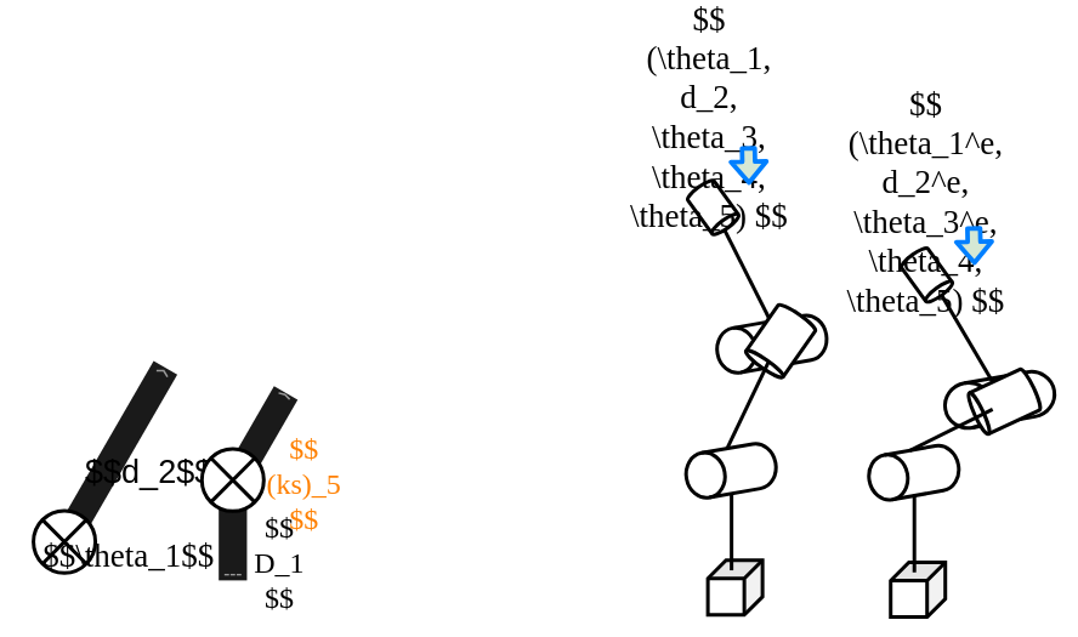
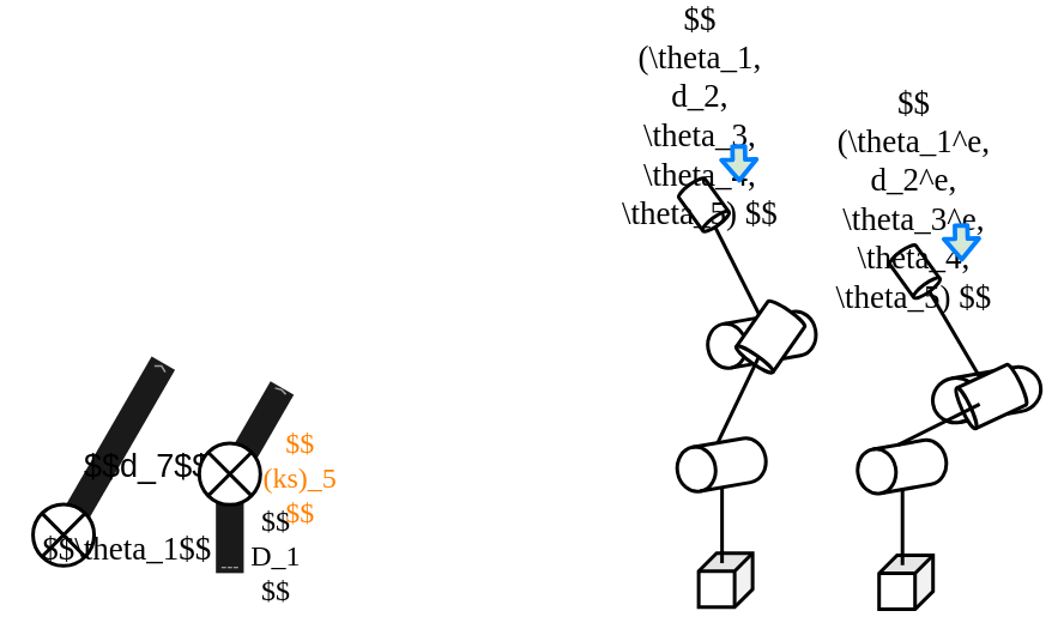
  <mxCell id="0" />
  <mxCell id="1" parent="0" />
  <mxCell id="2" value="" style="shape=cylinder3;whiteSpace=wrap;html=1;boundedLbl=1;backgroundOutline=1;size=21.244;fontColor=#66FF66;strokeWidth=4;fontSize=32;rotation=-100;" parent="1" vertex="1"><mxGeometry x="777.58" y="374.13" width="49.73" height="99.33" as="geometry" /></mxCell>
  <mxCell id="3" value="" style="shape=cylinder3;whiteSpace=wrap;html=1;boundedLbl=1;backgroundOutline=1;size=21.244;fontColor=#66FF66;strokeWidth=4;fontSize=32;rotation=-100;" parent="1" vertex="1"><mxGeometry x="822.43" y="224" width="49.73" height="121.31" as="geometry" /></mxCell>
  <mxCell id="4" value="" style="shape=cylinder3;whiteSpace=wrap;html=1;boundedLbl=1;backgroundOutline=1;size=4.905;fontColor=#66FF66;strokeWidth=4;fontSize=32;rotation=-145;" parent="1" vertex="1"><mxGeometry x="832" y="245.69" width="49.73" height="71.31" as="geometry" /></mxCell>
  <mxCell id="5" value="" style="endArrow=none;html=1;fontColor=#66FF66;strokeColor=#000000;strokeWidth=4;fontSize=32;entryX=0.085;entryY=0.146;entryDx=0;entryDy=0;entryPerimeter=0;exitX=1;exitY=0.5;exitDx=0;exitDy=0;exitPerimeter=0;" parent="1" source="2" edge="1"><mxGeometry width="50" height="50" relative="1" as="geometry"><mxPoint x="820" y="356" as="sourcePoint" /><mxPoint x="843.589" y="304.363" as="targetPoint" /></mxGeometry></mxCell>
  <mxCell id="6" value="" style="endArrow=none;html=1;fontColor=#66FF66;strokeColor=#000000;strokeWidth=4;fontSize=32;" parent="1" source="4" target="7" edge="1"><mxGeometry width="50" height="50" relative="1" as="geometry"><mxPoint x="841" y="258" as="sourcePoint" /><mxPoint x="825.056" y="208.793" as="targetPoint" /></mxGeometry></mxCell>
  <mxCell id="7" value="" style="shape=cylinder3;whiteSpace=wrap;html=1;boundedLbl=1;backgroundOutline=1;size=4.905;fontColor=#66FF66;strokeWidth=4;fontSize=32;rotation=144;" parent="1" vertex="1"><mxGeometry x="764.95" y="107" width="35.76" height="55" as="geometry" /></mxCell>
  <mxCell id="8" value="" style="shape=cube;whiteSpace=wrap;html=1;boundedLbl=1;backgroundOutline=1;darkOpacity=0.05;darkOpacity2=0.1;rotation=90;strokeWidth=4;fontSize=32;" parent="1" vertex="1"><mxGeometry x="777" y="522.25" width="60" height="60" as="geometry" /></mxCell>
  <mxCell id="9" value="" style="endArrow=none;html=1;strokeWidth=4;fontSize=32;" parent="1" edge="1"><mxGeometry width="50" height="50" relative="1" as="geometry"><mxPoint x="803" y="533.25" as="sourcePoint" /><mxPoint x="803" y="449" as="targetPoint" /></mxGeometry></mxCell>
  <mxCell id="10" value="" style="group" parent="1" vertex="1" connectable="0"><mxGeometry x="36.25" y="341.998" width="206.0" height="194.152" as="geometry" /></mxCell>
  <mxCell id="11" value="" style="strokeWidth=1;html=1;shadow=0;dashed=0;shape=mxgraph.android.action_bar_landscape;fillColor=#1A1A1A;strokeColor=#c0c0c0;strokeWidth=2;fontColor=#FFFFFF;rotation=-240;" parent="10" vertex="1"><mxGeometry x="-16.25" y="46.63" width="215" height="30" as="geometry" /></mxCell>
  <mxCell id="12" value="" style="shape=sumEllipse;perimeter=ellipsePerimeter;whiteSpace=wrap;html=1;backgroundOutline=1;fontColor=#FF99CC;strokeWidth=4;" parent="10" vertex="1"><mxGeometry y="125.692" width="68" height="68.46" as="geometry" /></mxCell>
  <mxCell id="13" value="&lt;font style=&quot;font-size: 36px;&quot;&gt;$$\theta_1$$&lt;/font&gt;" style="text;html=1;strokeColor=none;fillColor=none;align=center;verticalAlign=middle;whiteSpace=wrap;rounded=0;fillStyle=hatch;strokeWidth=4;fontFamily=Comic Sans MS;fontSize=60;fontColor=#000000;" parent="10" vertex="1"><mxGeometry x="79.995" y="157.007" width="50.33" height="19.754" as="geometry" /></mxCell>
- <mxCell id="14" value="&lt;font style=&quot;font-size: 36px;&quot; color=&quot;#000000&quot;&gt;$$d_2$$&lt;/font&gt;" style="text;html=1;align=center;verticalAlign=middle;resizable=0;points=[];autosize=1;strokeColor=none;fillColor=none;fontSize=24;fontColor=#FF6666;" parent="10" vertex="1"><mxGeometry x="48.0" y="55.002" width="158" height="55" as="geometry" /></mxCell>
+ <mxCell id="14" value="&lt;font style=&quot;font-size: 36px;&quot; color=&quot;#000000&quot;&gt;$$d_7$$&lt;/font&gt;" style="text;html=1;align=center;verticalAlign=middle;resizable=0;points=[];autosize=1;strokeColor=none;fillColor=none;fontSize=24;fontColor=#FF6666;" parent="10" vertex="1"><mxGeometry x="48.0" y="55.002" width="158" height="55" as="geometry" /></mxCell>
  <mxCell id="15" value="" style="group" parent="1" vertex="1" connectable="0"><mxGeometry x="221.25" y="330.998" width="132.151" height="213.332" as="geometry" /></mxCell>
  <mxCell id="16" value="" style="strokeWidth=1;html=1;shadow=0;dashed=0;shape=mxgraph.android.action_bar_landscape;fillColor=#1A1A1A;strokeColor=#c0c0c0;strokeWidth=2;fontColor=#FFFFFF;rotation=-240;" parent="15" vertex="1"><mxGeometry x="12" y="38.832" width="107" height="30" as="geometry" /></mxCell>
  <mxCell id="17" value="" style="strokeWidth=1;html=1;shadow=0;dashed=0;shape=mxgraph.android.action_bar_landscape;fillColor=#1A1A1A;strokeColor=#c0c0c0;strokeWidth=2;fontColor=#FFFFFF;rotation=90;" parent="15" vertex="1"><mxGeometry x="-16.5" y="147.332" width="101" height="31" as="geometry" /></mxCell>
  <mxCell id="18" value="" style="shape=sumEllipse;perimeter=ellipsePerimeter;whiteSpace=wrap;html=1;backgroundOutline=1;fontColor=#FF99CC;strokeWidth=4;" parent="15" vertex="1"><mxGeometry y="68.832" width="68" height="68.46" as="geometry" /></mxCell>
  <mxCell id="19" value="&lt;font style=&quot;font-size: 32px;&quot;&gt;$$ D_1 $$&lt;/font&gt;" style="text;html=1;strokeColor=none;fillColor=none;align=center;verticalAlign=middle;whiteSpace=wrap;rounded=0;strokeWidth=4;fontSize=32;fontFamily=Times New Roman;" parent="15" vertex="1"><mxGeometry x="66.09" y="178.33" width="39.15" height="30.464" as="geometry" /></mxCell>
  <mxCell id="20" value="&lt;font color=&quot;#ff8000&quot; style=&quot;font-size: 32px;&quot;&gt;$$ (ks)_5 $$&lt;/font&gt;" style="text;html=1;strokeColor=none;fillColor=none;align=center;verticalAlign=middle;whiteSpace=wrap;rounded=0;strokeWidth=4;fontSize=32;fontFamily=Times New Roman;" parent="15" vertex="1"><mxGeometry x="93.001" y="91.438" width="39.15" height="30.464" as="geometry" /></mxCell>
  <mxCell id="21" value="" style="group" vertex="1" connectable="0" parent="1"><mxGeometry x="949.997" y="176.002" width="211.65" height="408.508" as="geometry" /></mxCell>
  <mxCell id="22" value="" style="shape=cylinder3;whiteSpace=wrap;html=1;boundedLbl=1;backgroundOutline=1;size=21.244;fontColor=#66FF66;strokeWidth=4;fontSize=32;rotation=-100;" vertex="1" parent="21"><mxGeometry x="28.363" y="200.388" width="49.73" height="99.33" as="geometry" /></mxCell>
  <mxCell id="23" value="" style="shape=cylinder3;whiteSpace=wrap;html=1;boundedLbl=1;backgroundOutline=1;size=25.741;fontColor=#66FF66;strokeWidth=4;fontSize=32;rotation=-100;" vertex="1" parent="21"><mxGeometry x="122.733" y="109.258" width="49.73" height="121.31" as="geometry" /></mxCell>
  <mxCell id="24" value="" style="shape=cylinder3;whiteSpace=wrap;html=1;boundedLbl=1;backgroundOutline=1;size=4.905;fontColor=#66FF66;strokeWidth=4;fontSize=32;rotation=-115;" vertex="1" parent="21"><mxGeometry x="127.733" y="136.258" width="49.73" height="71.31" as="geometry" /></mxCell>
  <mxCell id="25" value="" style="endArrow=none;html=1;fontColor=#66FF66;strokeColor=#000000;strokeWidth=4;fontSize=32;exitX=1;exitY=0.5;exitDx=0;exitDy=0;exitPerimeter=0;" edge="1" parent="21" source="22"><mxGeometry width="50" height="50" relative="1" as="geometry"><mxPoint x="70.783" y="182.258" as="sourcePoint" /><mxPoint x="139.733" y="180.258" as="targetPoint" /></mxGeometry></mxCell>
  <mxCell id="26" value="" style="endArrow=none;html=1;fontColor=#66FF66;strokeColor=#000000;strokeWidth=4;fontSize=32;entryX=0.5;entryY=0;entryDx=0;entryDy=0;entryPerimeter=0;" edge="1" parent="21" source="24" target="27"><mxGeometry width="50" height="50" relative="1" as="geometry"><mxPoint x="91.783" y="84.258" as="sourcePoint" /><mxPoint x="90.733" y="68.258" as="targetPoint" /></mxGeometry></mxCell>
  <mxCell id="27" value="" style="shape=cylinder3;whiteSpace=wrap;html=1;boundedLbl=1;backgroundOutline=1;size=4.905;fontColor=#66FF66;strokeWidth=4;fontSize=32;rotation=144;" vertex="1" parent="21"><mxGeometry x="49.733" y="5.258" width="35.76" height="55" as="geometry" /></mxCell>
  <mxCell id="28" value="" style="shape=cube;whiteSpace=wrap;html=1;boundedLbl=1;backgroundOutline=1;darkOpacity=0.05;darkOpacity2=0.1;rotation=90;strokeWidth=4;fontSize=32;" vertex="1" parent="21"><mxGeometry x="27.783" y="348.508" width="60" height="60" as="geometry" /></mxCell>
  <mxCell id="29" value="" style="endArrow=none;html=1;strokeWidth=4;fontSize=32;" edge="1" parent="21"><mxGeometry width="50" height="50" relative="1" as="geometry"><mxPoint x="53.783" y="359.508" as="sourcePoint" /><mxPoint x="53.783" y="275.258" as="targetPoint" /></mxGeometry></mxCell>
  <mxCell id="30" value="&lt;font style=&quot;font-size: 36px;&quot;&gt;$$ (\theta_1, d_2, \theta_3, \theta_4, \theta_5)&amp;nbsp;$$&lt;/font&gt;" style="text;html=1;strokeColor=none;fillColor=none;align=center;verticalAlign=middle;whiteSpace=wrap;rounded=0;strokeWidth=4;fontSize=36;fontFamily=Times New Roman;fontColor=#000000;" vertex="1" parent="1"><mxGeometry x="759.001" y="20.996" width="39.15" height="30.464" as="geometry" /></mxCell>
  <mxCell id="31" value="&lt;font style=&quot;font-size: 36px;&quot;&gt;$$ (\theta_1^e, d_2^e, \theta_3^e, \theta_4, \theta_5)&amp;nbsp;$$&lt;/font&gt;" style="text;html=1;strokeColor=none;fillColor=none;align=center;verticalAlign=middle;whiteSpace=wrap;rounded=0;strokeWidth=4;fontSize=36;fontFamily=Times New Roman;fontColor=#000000;" vertex="1" parent="1"><mxGeometry x="997.001" y="113.996" width="39.15" height="30.464" as="geometry" /></mxCell>
  <mxCell id="32" value="" style="endArrow=classic;html=1;fontColor=#007FFF;fillColor=#d5e8d4;strokeColor=#007FFF;strokeWidth=5;fontSize=16;endFill=0;shape=flexArrow;entryX=0;entryY=1;entryDx=0;entryDy=-4.905;entryPerimeter=0;" edge="1" parent="1"><mxGeometry width="50" height="50" relative="1" as="geometry"><mxPoint x="1069" y="155" as="sourcePoint" /><mxPoint x="1069.854" y="197.711" as="targetPoint" /></mxGeometry></mxCell>
  <mxCell id="33" value="" style="endArrow=classic;html=1;fontColor=#007FFF;fillColor=#d5e8d4;strokeColor=#007FFF;strokeWidth=5;fontSize=16;endFill=0;shape=flexArrow;entryX=0;entryY=1;entryDx=0;entryDy=-4.905;entryPerimeter=0;" edge="1" parent="1"><mxGeometry width="50" height="50" relative="1" as="geometry"><mxPoint x="821.43" y="67" as="sourcePoint" /><mxPoint x="822.284" y="109.711" as="targetPoint" /></mxGeometry></mxCell>
